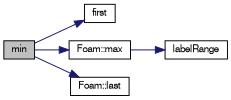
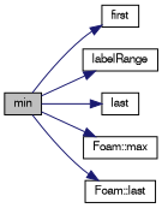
  digraph {
    rankdir=LR
    node [color=black fontname=FreeSans fontsize=10 shape=record]
    edge [color=midnightblue fontname=FreeSans fontsize=10 labelfontname=FreeSans labelfontsize=10 style=solid]
    n1 [fillcolor=grey75 fontcolor=black height=0.2 label=min style=filled width=0.4]
    n2 [height=0.2 label=first width=0.4]
    n3 [height=0.2 label=labelRange width=0.4]
+   n4 [height=0.2 label=last width=0.4]
    n5 [height=0.2 label="Foam::max" width=0.4]
    n6 [height=0.2 label="Foam::last" width=0.4]
    n1 -> n2
-   n5 -> n3
+   n1 -> n3
+   n1 -> n4
    n1 -> n5
    n1 -> n6
  }
